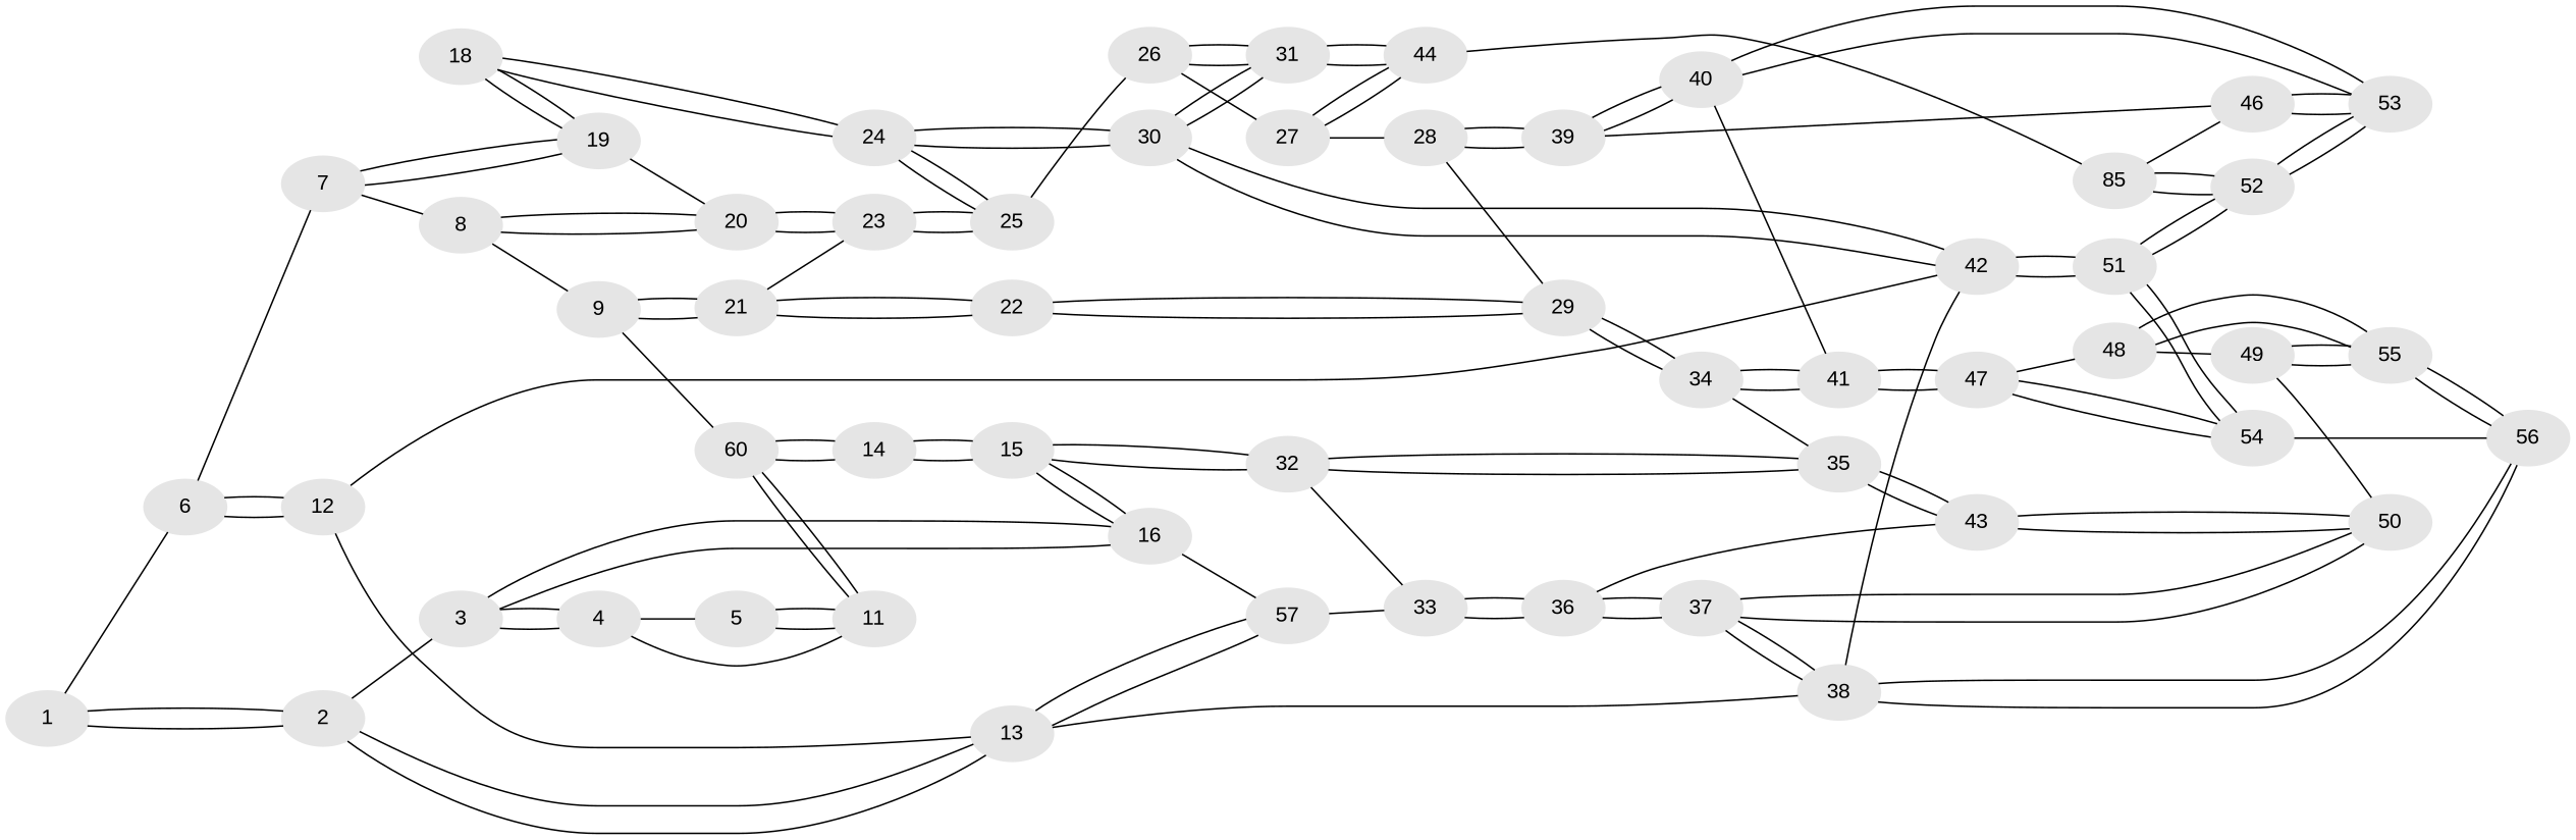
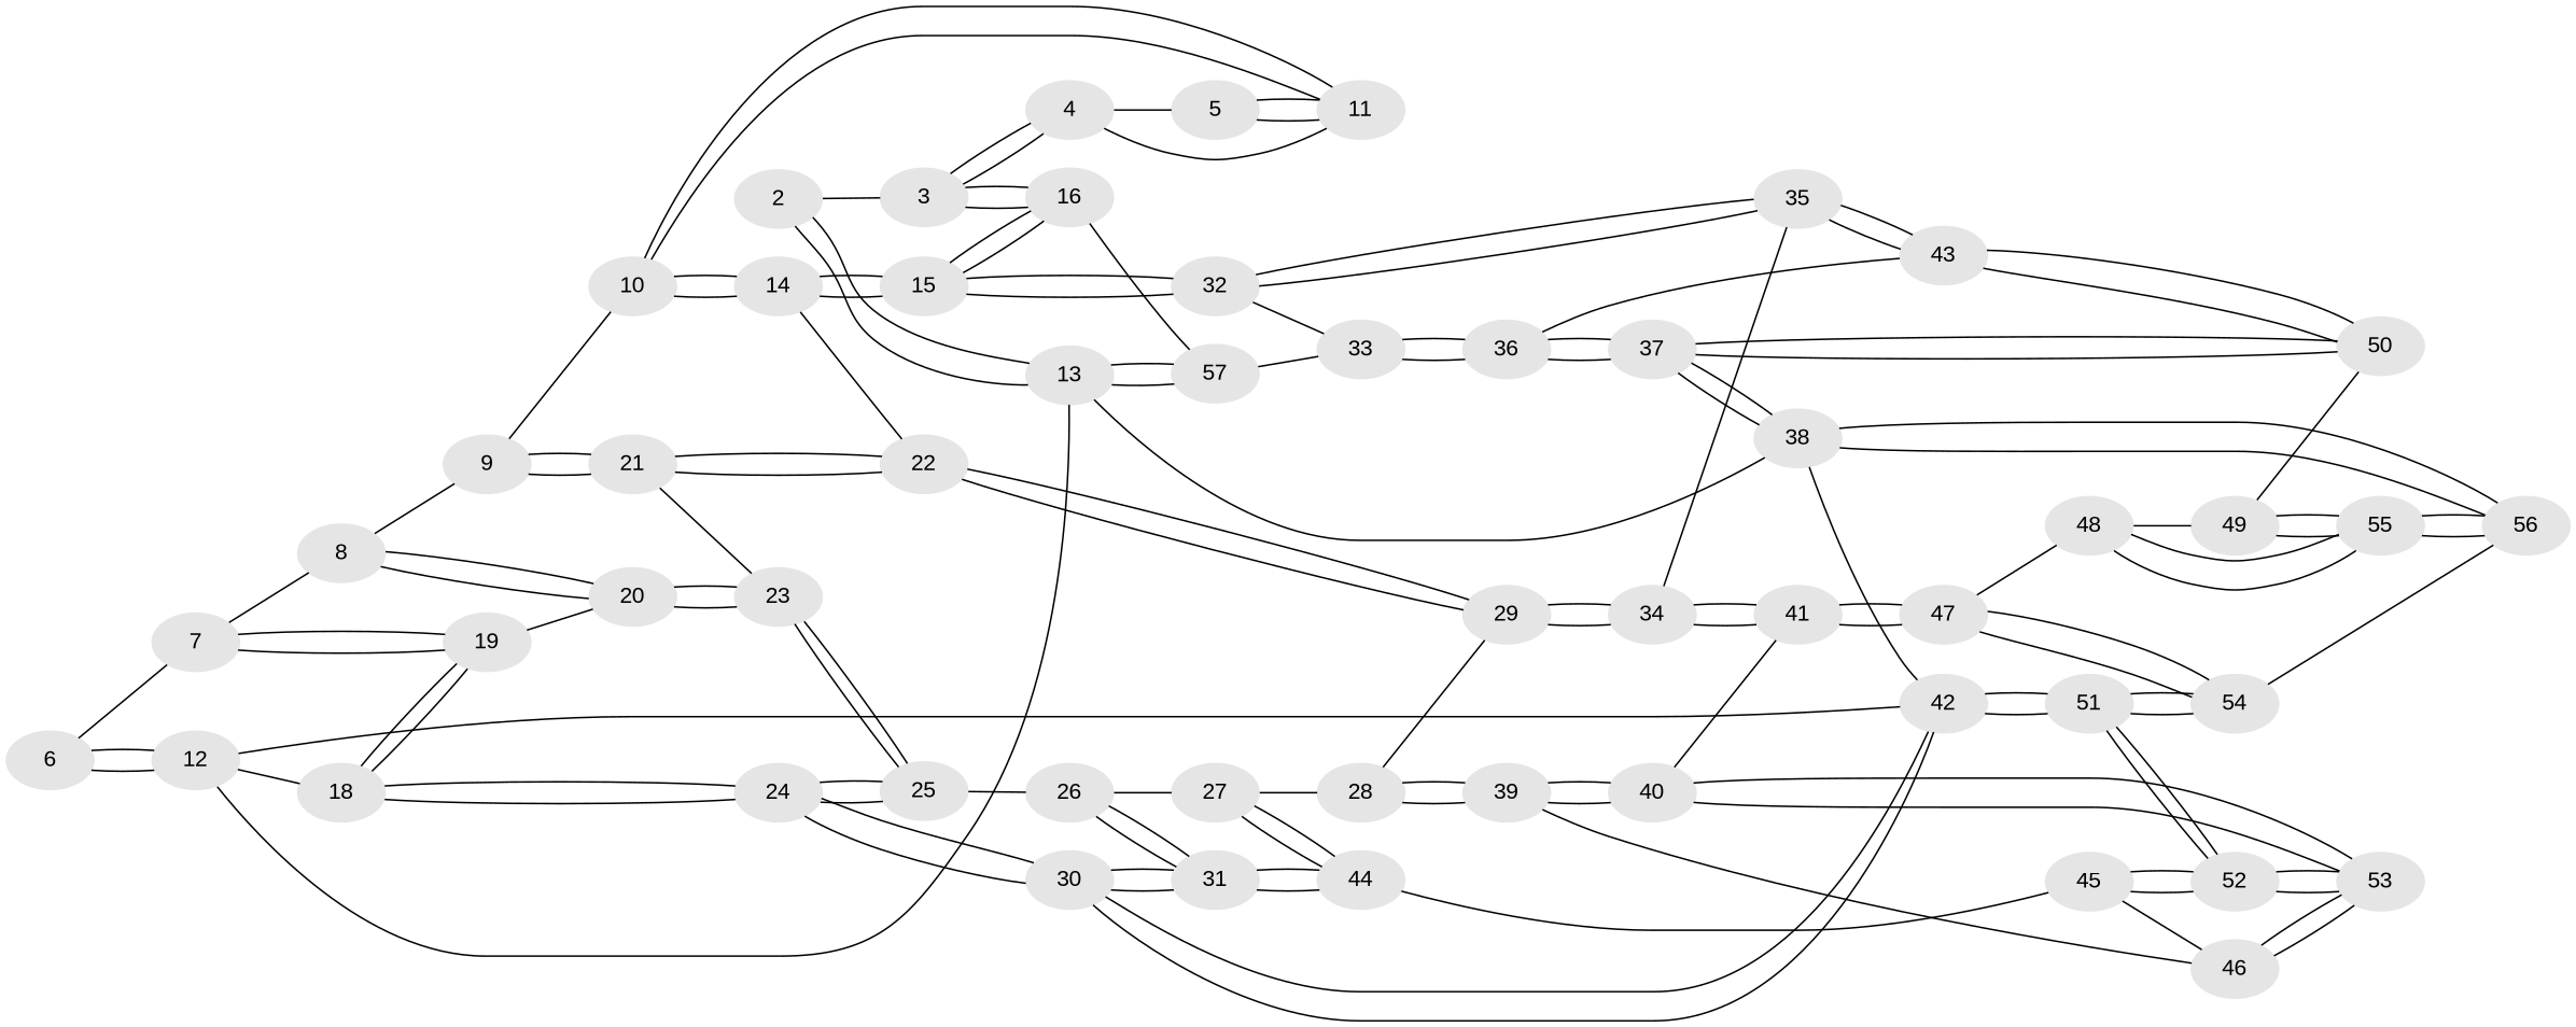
  graph {
    fontname="Liberation Sans"
    rankdir=LR
    node [color=gray90 fontname="Liberation Sans" style=filled]
    edge [fontname="Liberation Sans"]
-   1
    2
    6
    3
    13
    7
    12
    4
    16
    n10 [label=57]
    38
    5
    11
    8
    19
    18
    42
    9
    20
-   10 [label=60]
+   10
    21
    23
    14
    22
    15
    24
    51
    33
    56
    32
    29
    35
    36
    25
    30
    34
    26
    31
    27
    28
    44
    39
-   45 [label=85]
+   45
    40
    46
    41
    43
    37
    47
    50
    53
    48
    54
    52
    49
    55
-   1 -- 2
-   1 -- 2
-   1 -- 6
    2 -- 3
    2 -- 13
    2 -- 13
    6 -- 7
    6 -- 12
    6 -- 12
    3 -- 4
    3 -- 4
    3 -- 16
    3 -- 16
    13 -- n10
    13 -- n10
    13 -- 38
    7 -- 8
    7 -- 19
    7 -- 19
    12 -- 13
+   12 -- 18
    12 -- 42
    4 -- 5
    4 -- 11
    16 -- n10
    n10 -- 33
    38 -- 42
    38 -- 56
    38 -- 56
    5 -- 11
    5 -- 11
    8 -- 9
    8 -- 20
    8 -- 20
    19 -- 20
    18 -- 19
    18 -- 19
    18 -- 24
    18 -- 24
    42 -- 51
    42 -- 51
    9 -- 10
    9 -- 21
    9 -- 21
    20 -- 23
    20 -- 23
    10 -- 11
    10 -- 11
    10 -- 14
    10 -- 14
    21 -- 23
    21 -- 22
    21 -- 22
    23 -- 25
    23 -- 25
+   14 -- 22
    14 -- 15
    14 -- 15
    22 -- 29
    22 -- 29
    15 -- 16
    15 -- 16
    15 -- 32
    15 -- 32
    24 -- 25
    24 -- 25
    24 -- 30
    24 -- 30
    51 -- 54
    51 -- 54
    51 -- 52
    51 -- 52
    33 -- 36
    33 -- 36
    32 -- 33
    32 -- 35
    32 -- 35
    29 -- 34
    29 -- 34
    35 -- 43
    35 -- 43
    36 -- 43
    36 -- 37
    36 -- 37
    25 -- 26
    30 -- 42
    30 -- 42
    30 -- 31
    30 -- 31
    34 -- 35
    34 -- 41
    34 -- 41
    26 -- 31
    26 -- 31
    26 -- 27
    31 -- 44
    31 -- 44
    27 -- 28
    27 -- 44
    27 -- 44
    28 -- 29
    28 -- 39
    28 -- 39
    44 -- 45
    39 -- 40
    39 -- 40
    39 -- 46
    45 -- 46
    45 -- 52
    45 -- 52
    40 -- 41
    40 -- 53
    40 -- 53
    46 -- 53
    46 -- 53
    41 -- 47
    41 -- 47
    43 -- 50
    43 -- 50
    37 -- 38
    37 -- 38
    37 -- 50
    37 -- 50
    47 -- 48
    47 -- 54
    47 -- 54
    48 -- 49
    48 -- 55
    48 -- 55
    54 -- 56
    52 -- 53
    52 -- 53
    49 -- 50
    49 -- 55
    49 -- 55
    55 -- 56
    55 -- 56
  }
